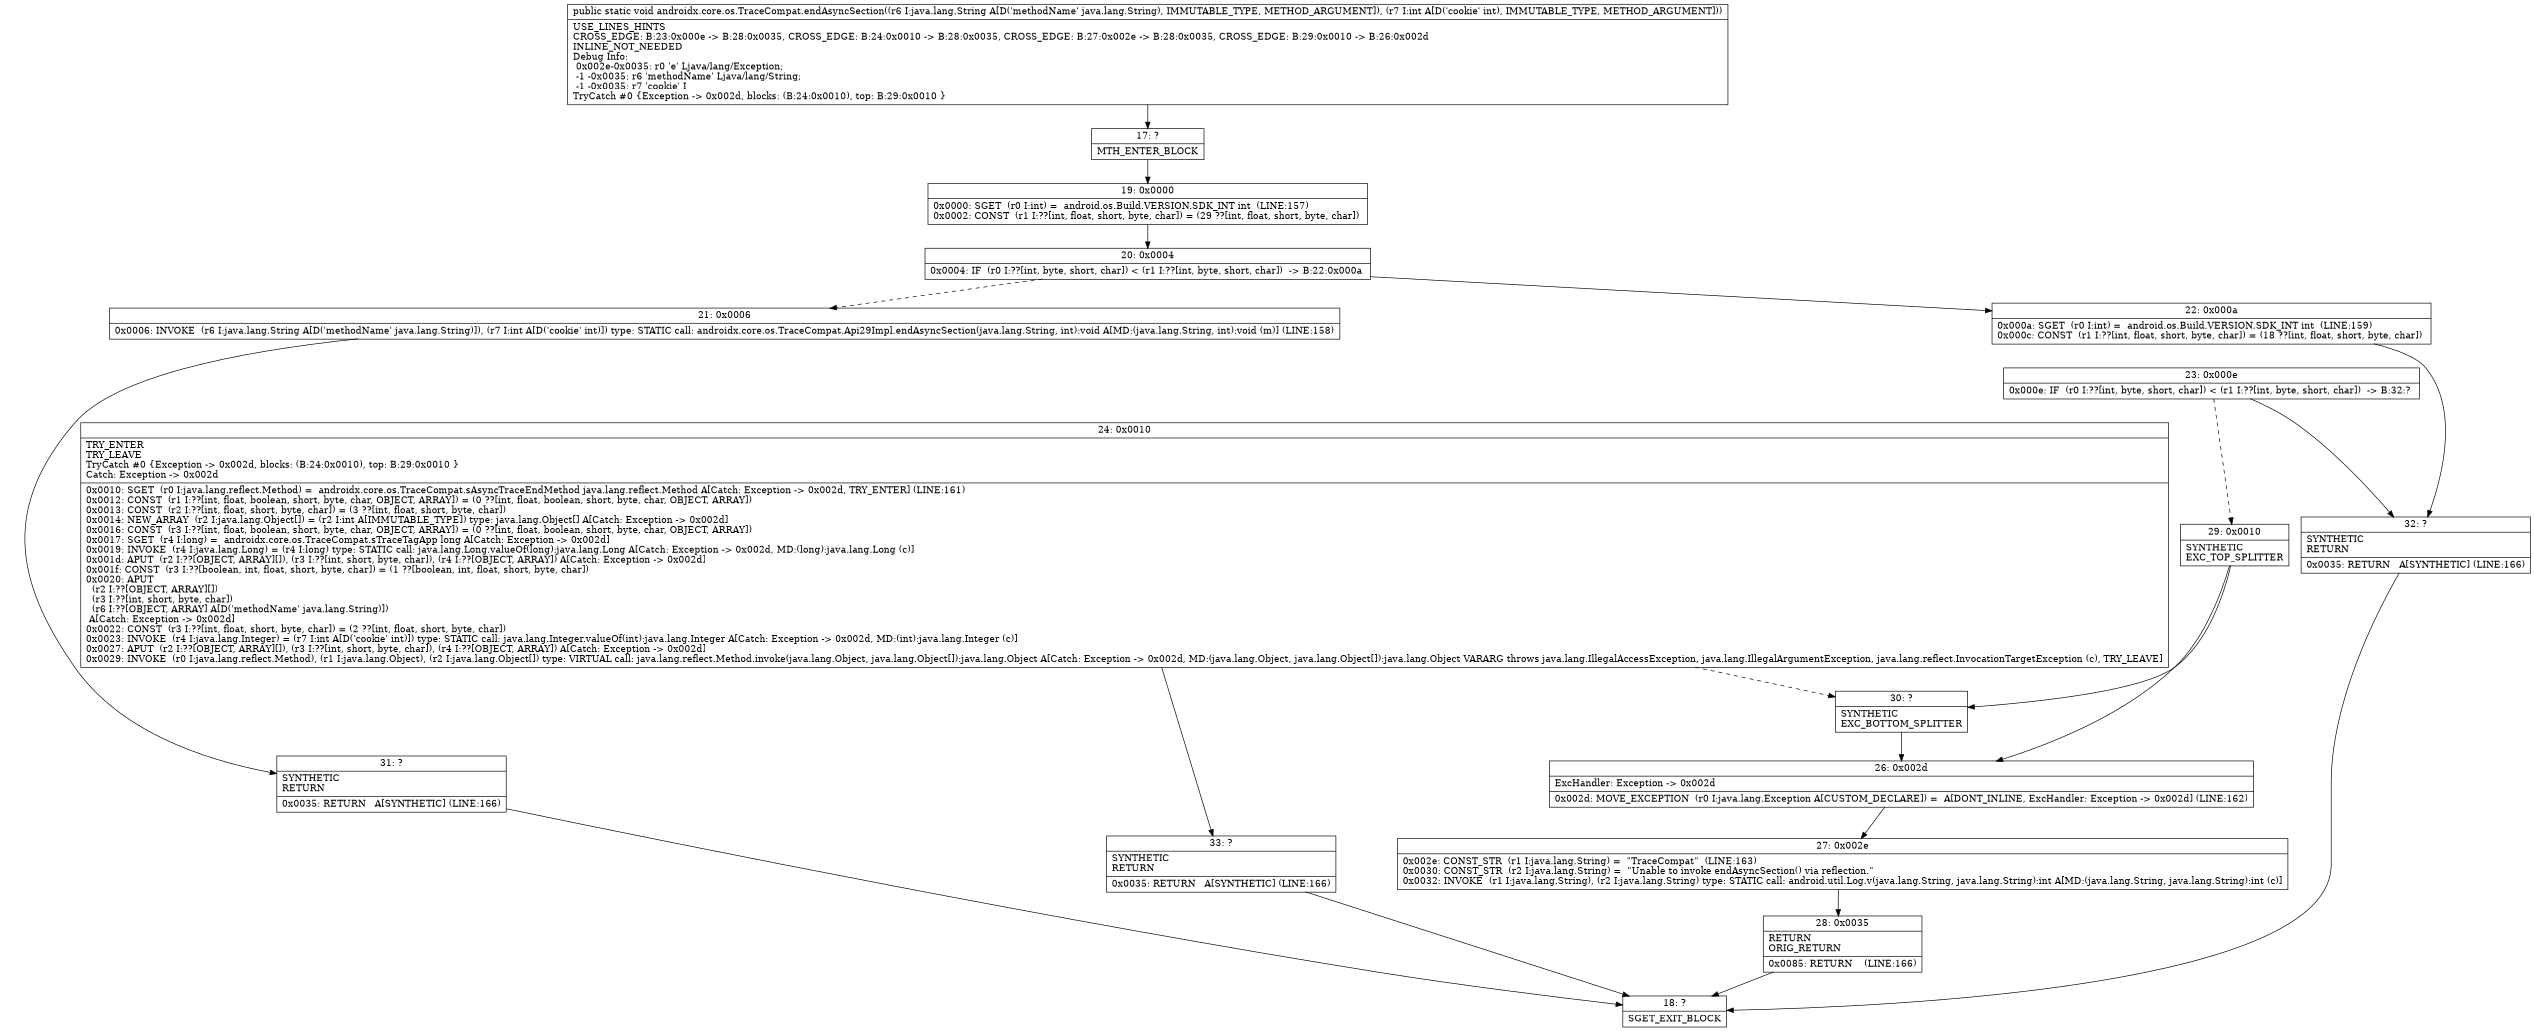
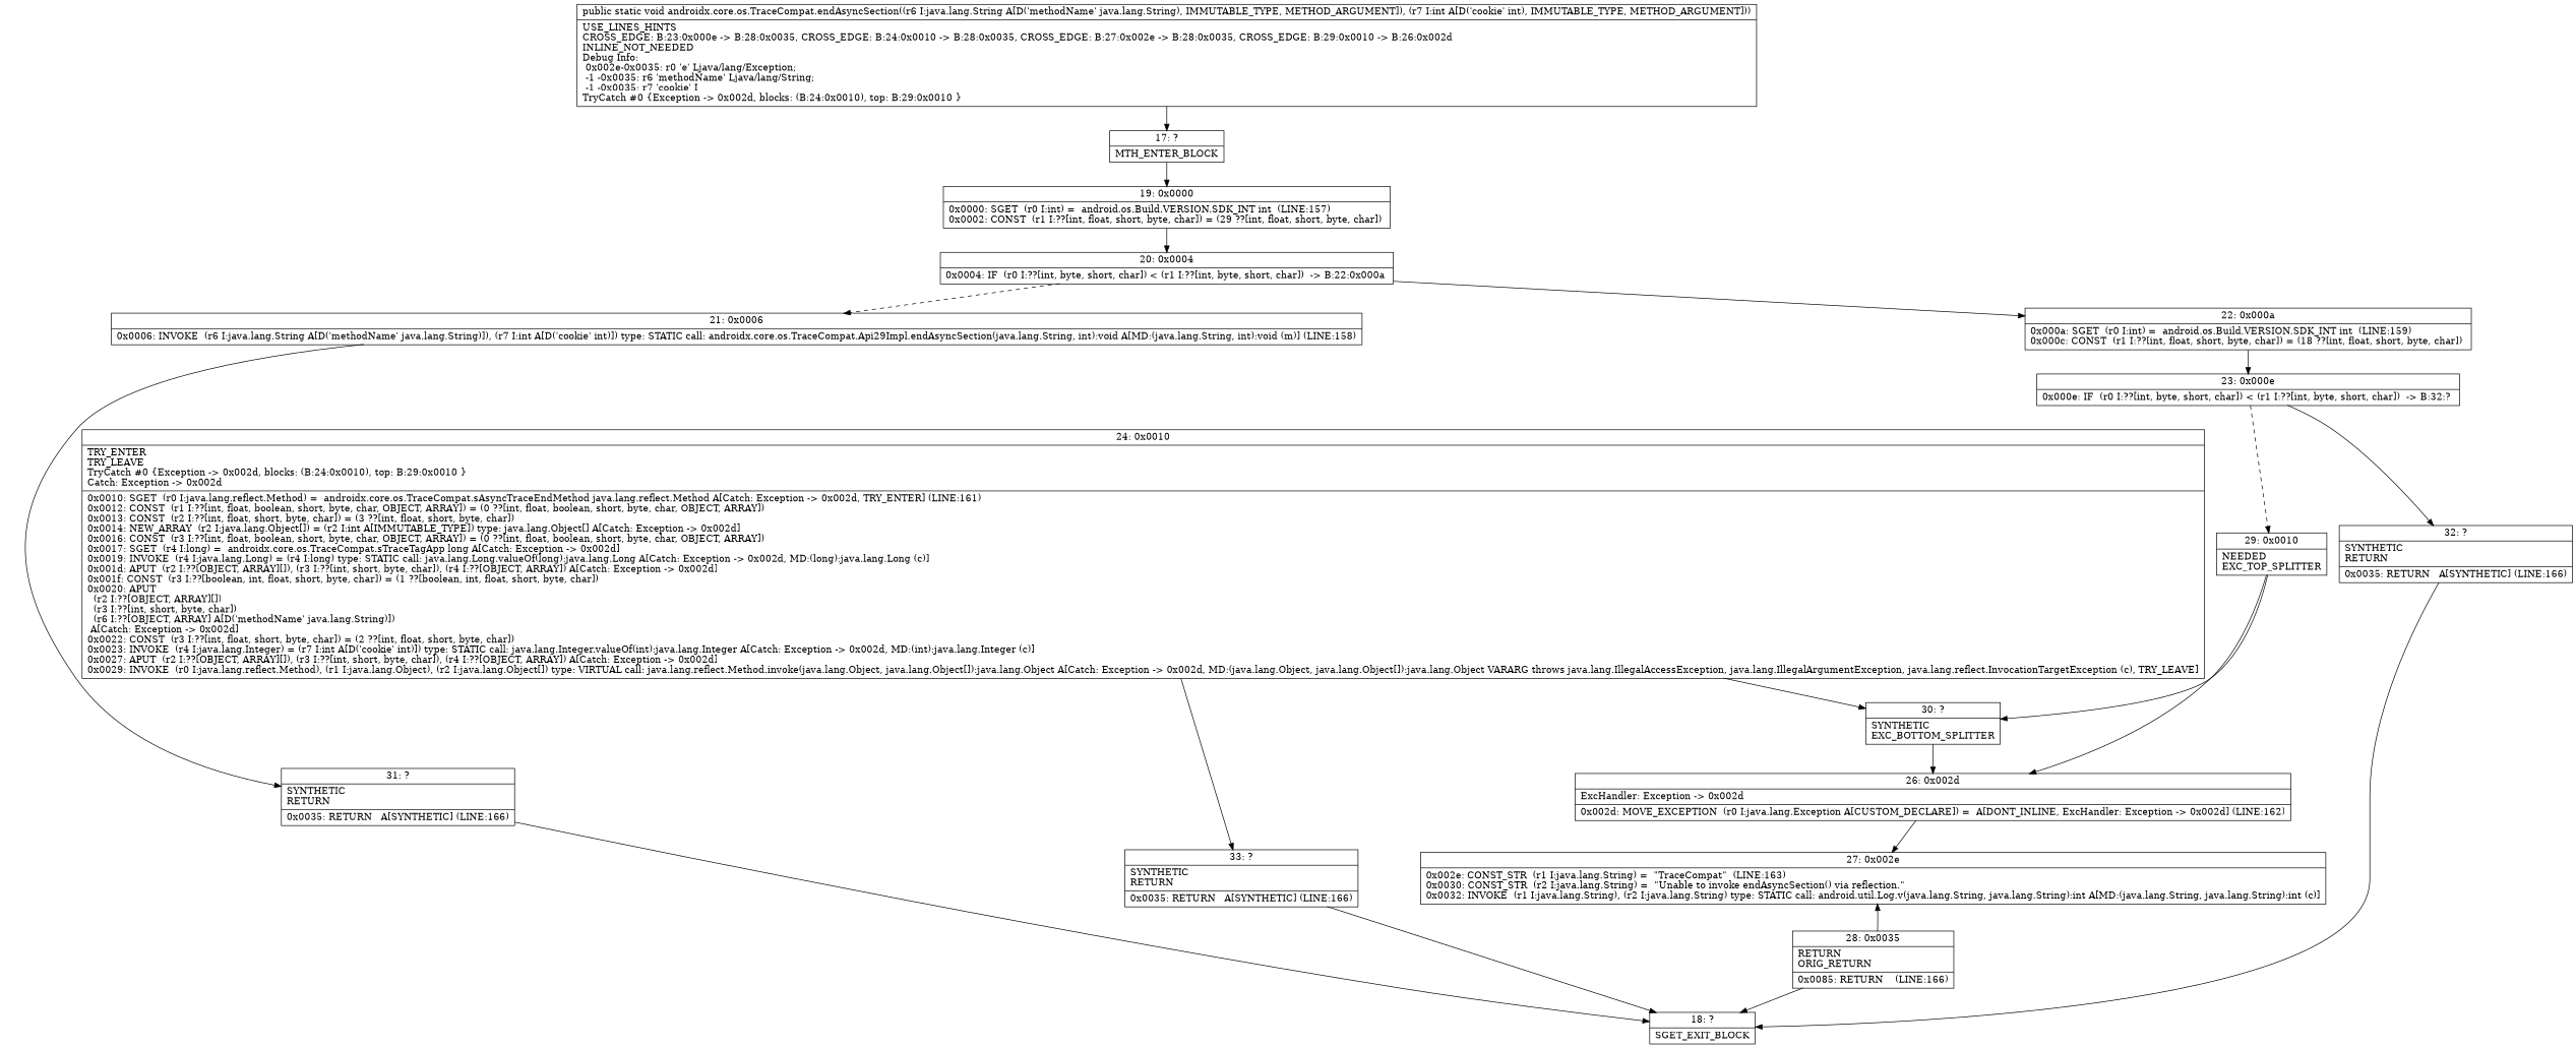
  digraph {
    node [shape=record]
    n1 [label="{17\:\ ?|MTH_ENTER_BLOCK\l}"]
    n2 [label="{19\:\ 0x0000|0x0000: SGET  (r0 I:int) =  android.os.Build.VERSION.SDK_INT int  (LINE:157)\l0x0002: CONST  (r1 I:??[int, float, short, byte, char]) = (29 ??[int, float, short, byte, char]) \l}"]
    n3 [label="{20\:\ 0x0004|0x0004: IF  (r0 I:??[int, byte, short, char]) \< (r1 I:??[int, byte, short, char])  \-\> B:22:0x000a \l}"]
    n4 [label="{21\:\ 0x0006|0x0006: INVOKE  (r6 I:java.lang.String A[D('methodName' java.lang.String)]), (r7 I:int A[D('cookie' int)]) type: STATIC call: androidx.core.os.TraceCompat.Api29Impl.endAsyncSection(java.lang.String, int):void A[MD:(java.lang.String, int):void (m)] (LINE:158)\l}"]
    n5 [label="{22\:\ 0x000a|0x000a: SGET  (r0 I:int) =  android.os.Build.VERSION.SDK_INT int  (LINE:159)\l0x000c: CONST  (r1 I:??[int, float, short, byte, char]) = (18 ??[int, float, short, byte, char]) \l}"]
    n6 [label="{31\:\ ?|SYNTHETIC\lRETURN\l|0x0035: RETURN   A[SYNTHETIC] (LINE:166)\l}"]
    n7 [label="{23\:\ 0x000e|0x000e: IF  (r0 I:??[int, byte, short, char]) \< (r1 I:??[int, byte, short, char])  \-\> B:32:? \l}"]
    n8 [label="{18\:\ ?|SGET_EXIT_BLOCK\l}"]
-   n9 [label="{29\:\ 0x0010|SYNTHETIC\lEXC_TOP_SPLITTER\l}"]
+   n9 [label="{29\:\ 0x0010|NEEDED\lEXC_TOP_SPLITTER\l}"]
    n10 [label="{32\:\ ?|SYNTHETIC\lRETURN\l|0x0035: RETURN   A[SYNTHETIC] (LINE:166)\l}"]
    n11 [label="{26\:\ 0x002d|ExcHandler: Exception \-\> 0x002d\l|0x002d: MOVE_EXCEPTION  (r0 I:java.lang.Exception A[CUSTOM_DECLARE]) =  A[DONT_INLINE, ExcHandler: Exception \-\> 0x002d] (LINE:162)\l}"]
    n12 [label="{30\:\ ?|SYNTHETIC\lEXC_BOTTOM_SPLITTER\l}"]
    n13 [label="{24\:\ 0x0010|TRY_ENTER\lTRY_LEAVE\lTryCatch #0 \{Exception \-\> 0x002d, blocks: (B:24:0x0010), top: B:29:0x0010 \}\lCatch: Exception \-\> 0x002d\l|0x0010: SGET  (r0 I:java.lang.reflect.Method) =  androidx.core.os.TraceCompat.sAsyncTraceEndMethod java.lang.reflect.Method A[Catch: Exception \-\> 0x002d, TRY_ENTER] (LINE:161)\l0x0012: CONST  (r1 I:??[int, float, boolean, short, byte, char, OBJECT, ARRAY]) = (0 ??[int, float, boolean, short, byte, char, OBJECT, ARRAY]) \l0x0013: CONST  (r2 I:??[int, float, short, byte, char]) = (3 ??[int, float, short, byte, char]) \l0x0014: NEW_ARRAY  (r2 I:java.lang.Object[]) = (r2 I:int A[IMMUTABLE_TYPE]) type: java.lang.Object[] A[Catch: Exception \-\> 0x002d]\l0x0016: CONST  (r3 I:??[int, float, boolean, short, byte, char, OBJECT, ARRAY]) = (0 ??[int, float, boolean, short, byte, char, OBJECT, ARRAY]) \l0x0017: SGET  (r4 I:long) =  androidx.core.os.TraceCompat.sTraceTagApp long A[Catch: Exception \-\> 0x002d]\l0x0019: INVOKE  (r4 I:java.lang.Long) = (r4 I:long) type: STATIC call: java.lang.Long.valueOf(long):java.lang.Long A[Catch: Exception \-\> 0x002d, MD:(long):java.lang.Long (c)]\l0x001d: APUT  (r2 I:??[OBJECT, ARRAY][]), (r3 I:??[int, short, byte, char]), (r4 I:??[OBJECT, ARRAY]) A[Catch: Exception \-\> 0x002d]\l0x001f: CONST  (r3 I:??[boolean, int, float, short, byte, char]) = (1 ??[boolean, int, float, short, byte, char]) \l0x0020: APUT  \l  (r2 I:??[OBJECT, ARRAY][])\l  (r3 I:??[int, short, byte, char])\l  (r6 I:??[OBJECT, ARRAY] A[D('methodName' java.lang.String)])\l A[Catch: Exception \-\> 0x002d]\l0x0022: CONST  (r3 I:??[int, float, short, byte, char]) = (2 ??[int, float, short, byte, char]) \l0x0023: INVOKE  (r4 I:java.lang.Integer) = (r7 I:int A[D('cookie' int)]) type: STATIC call: java.lang.Integer.valueOf(int):java.lang.Integer A[Catch: Exception \-\> 0x002d, MD:(int):java.lang.Integer (c)]\l0x0027: APUT  (r2 I:??[OBJECT, ARRAY][]), (r3 I:??[int, short, byte, char]), (r4 I:??[OBJECT, ARRAY]) A[Catch: Exception \-\> 0x002d]\l0x0029: INVOKE  (r0 I:java.lang.reflect.Method), (r1 I:java.lang.Object), (r2 I:java.lang.Object[]) type: VIRTUAL call: java.lang.reflect.Method.invoke(java.lang.Object, java.lang.Object[]):java.lang.Object A[Catch: Exception \-\> 0x002d, MD:(java.lang.Object, java.lang.Object[]):java.lang.Object VARARG throws java.lang.IllegalAccessException, java.lang.IllegalArgumentException, java.lang.reflect.InvocationTargetException (c), TRY_LEAVE]\l}"]
    n14 [label="{33\:\ ?|SYNTHETIC\lRETURN\l|0x0035: RETURN   A[SYNTHETIC] (LINE:166)\l}"]
    n15 [label="{27\:\ 0x002e|0x002e: CONST_STR  (r1 I:java.lang.String) =  \"TraceCompat\"  (LINE:163)\l0x0030: CONST_STR  (r2 I:java.lang.String) =  \"Unable to invoke endAsyncSection() via reflection.\" \l0x0032: INVOKE  (r1 I:java.lang.String), (r2 I:java.lang.String) type: STATIC call: android.util.Log.v(java.lang.String, java.lang.String):int A[MD:(java.lang.String, java.lang.String):int (c)]\l}"]
    n16 [label="{28\:\ 0x0035|RETURN\lORIG_RETURN\l|0x0085: RETURN    (LINE:166)\l}"]
    n17 [label="{public static void androidx.core.os.TraceCompat.endAsyncSection((r6 I:java.lang.String A[D('methodName' java.lang.String), IMMUTABLE_TYPE, METHOD_ARGUMENT]), (r7 I:int A[D('cookie' int), IMMUTABLE_TYPE, METHOD_ARGUMENT]))  | USE_LINES_HINTS\lCROSS_EDGE: B:23:0x000e \-\> B:28:0x0035, CROSS_EDGE: B:24:0x0010 \-\> B:28:0x0035, CROSS_EDGE: B:27:0x002e \-\> B:28:0x0035, CROSS_EDGE: B:29:0x0010 \-\> B:26:0x002d\lINLINE_NOT_NEEDED\lDebug Info:\l  0x002e\-0x0035: r0 'e' Ljava\/lang\/Exception;\l  \-1 \-0x0035: r6 'methodName' Ljava\/lang\/String;\l  \-1 \-0x0035: r7 'cookie' I\lTryCatch #0 \{Exception \-\> 0x002d, blocks: (B:24:0x0010), top: B:29:0x0010 \}\l}"]
    n1 -> n2
    n2 -> n3
    n3 -> n4 [style=dashed]
    n3 -> n5
    n4 -> n6
-   n5 -> n10
+   n5 -> n7
    n6 -> n8
    n7 -> n9 [style=dashed]
    n7 -> n10
    n9 -> n11
    n9 -> n12
    n10 -> n8
    n11 -> n15
    n12 -> n11
-   n13 -> n12 [style=dashed]
+   n13 -> n12
    n13 -> n14
    n14 -> n8
-   n15 -> n16
+   n16 -> n15
    n16 -> n8
    n17 -> n1
  }
